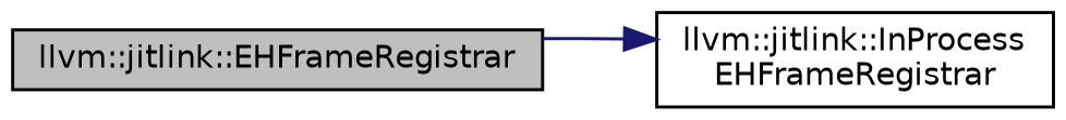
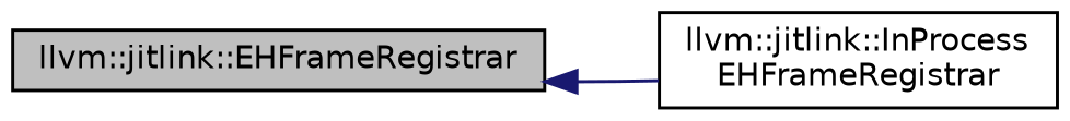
  digraph {
    rankdir=LR
    node [color=black fontname=Helvetica fontsize=10 shape=box]
    n1 [fillcolor=grey75 fontcolor=black height=0.2 label="llvm::jitlink::EHFrameRegistrar" style=filled width=0.4]
    n2 [height=0.2 label="llvm::jitlink::InProcess\lEHFrameRegistrar" width=0.4]
-   n2 -> n1 [color=midnightblue dir=back fontname=Helvetica fontsize=10 labelfontname=Helvetica labelfontsize=10 style=solid]
+   n1 -> n2 [color=midnightblue dir=back fontname=Helvetica fontsize=10 labelfontname=Helvetica labelfontsize=10 style=solid]
  }
